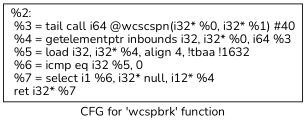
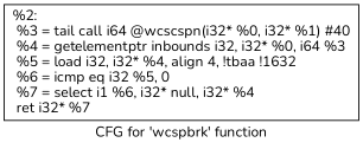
  digraph {
    label="CFG for 'wcspbrk' function"
    rankdir=LR
    fontname=Nunito
-   n1 [label="{%2:\l  %3 = tail call i64 @wcscspn(i32* %0, i32* %1) #40\l  %4 = getelementptr inbounds i32, i32* %0, i64 %3\l  %5 = load i32, i32* %4, align 4, !tbaa !1632\l  %6 = icmp eq i32 %5, 0\l  %7 = select i1 %6, i32* null, i12* %4\l  ret i32* %7\l}" shape=record fontname=Nunito]
+   n1 [label="{%2:\l  %3 = tail call i64 @wcscspn(i32* %0, i32* %1) #40\l  %4 = getelementptr inbounds i32, i32* %0, i64 %3\l  %5 = load i32, i32* %4, align 4, !tbaa !1632\l  %6 = icmp eq i32 %5, 0\l  %7 = select i1 %6, i32* null, i32* %4\l  ret i32* %7\l}" shape=record fontname=Nunito]
  }
